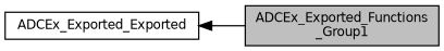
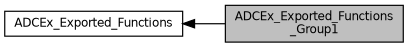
  digraph {
    rankdir=LR
    node [color=black fontname=Helvetica fontsize=10 shape=record style=filled]
-   n1 [fillcolor=white height=0.2 label=ADCEx_Exported_Exported width=0.4]
+   n1 [fillcolor=white height=0.2 label=ADCEx_Exported_Functions width=0.4]
    n2 [fillcolor=grey75 fontcolor=black height=0.2 label="ADCEx_Exported_Functions\l_Group1" width=0.4]
    n1 -> n2 [dir=back fontname=Helvetica fontsize=10 labelfontname=Helvetica labelfontsize=10 shape=plaintext style=solid]
  }
